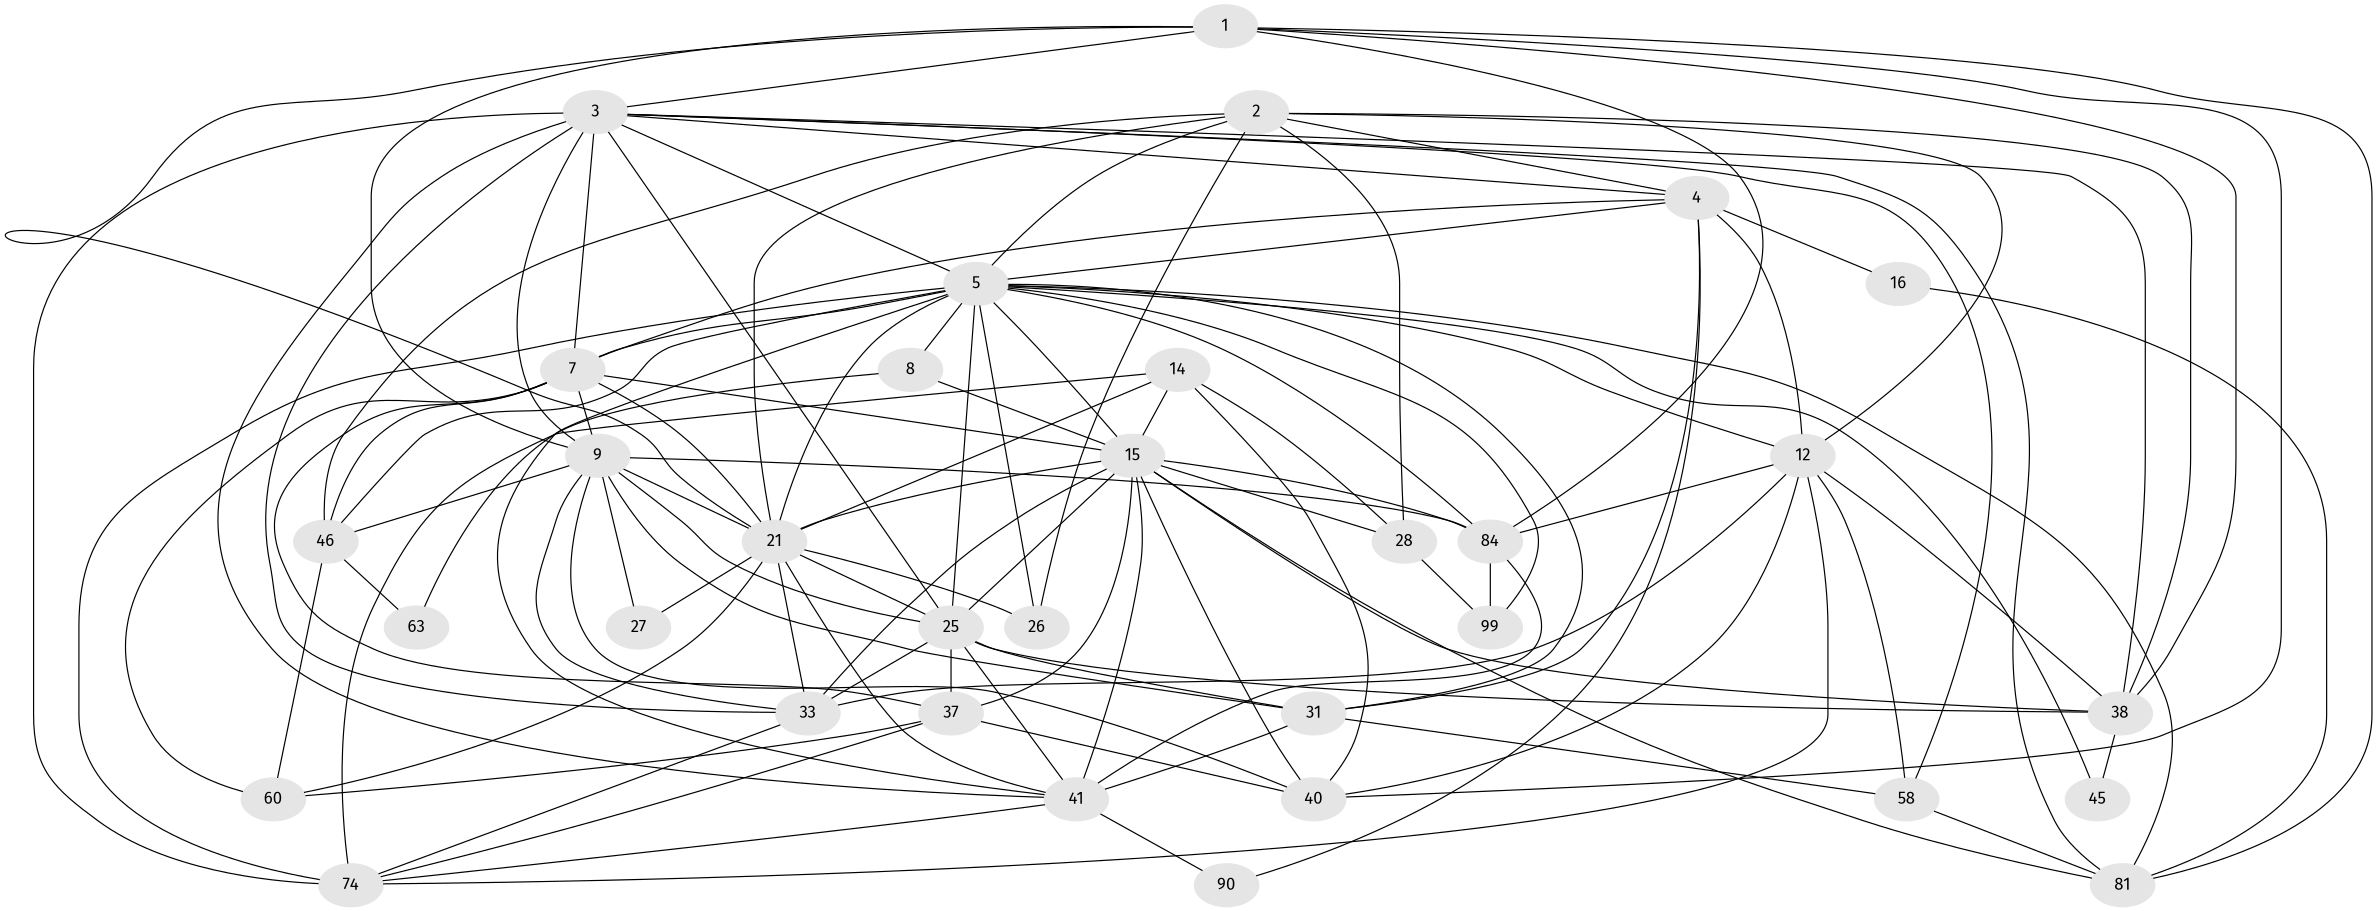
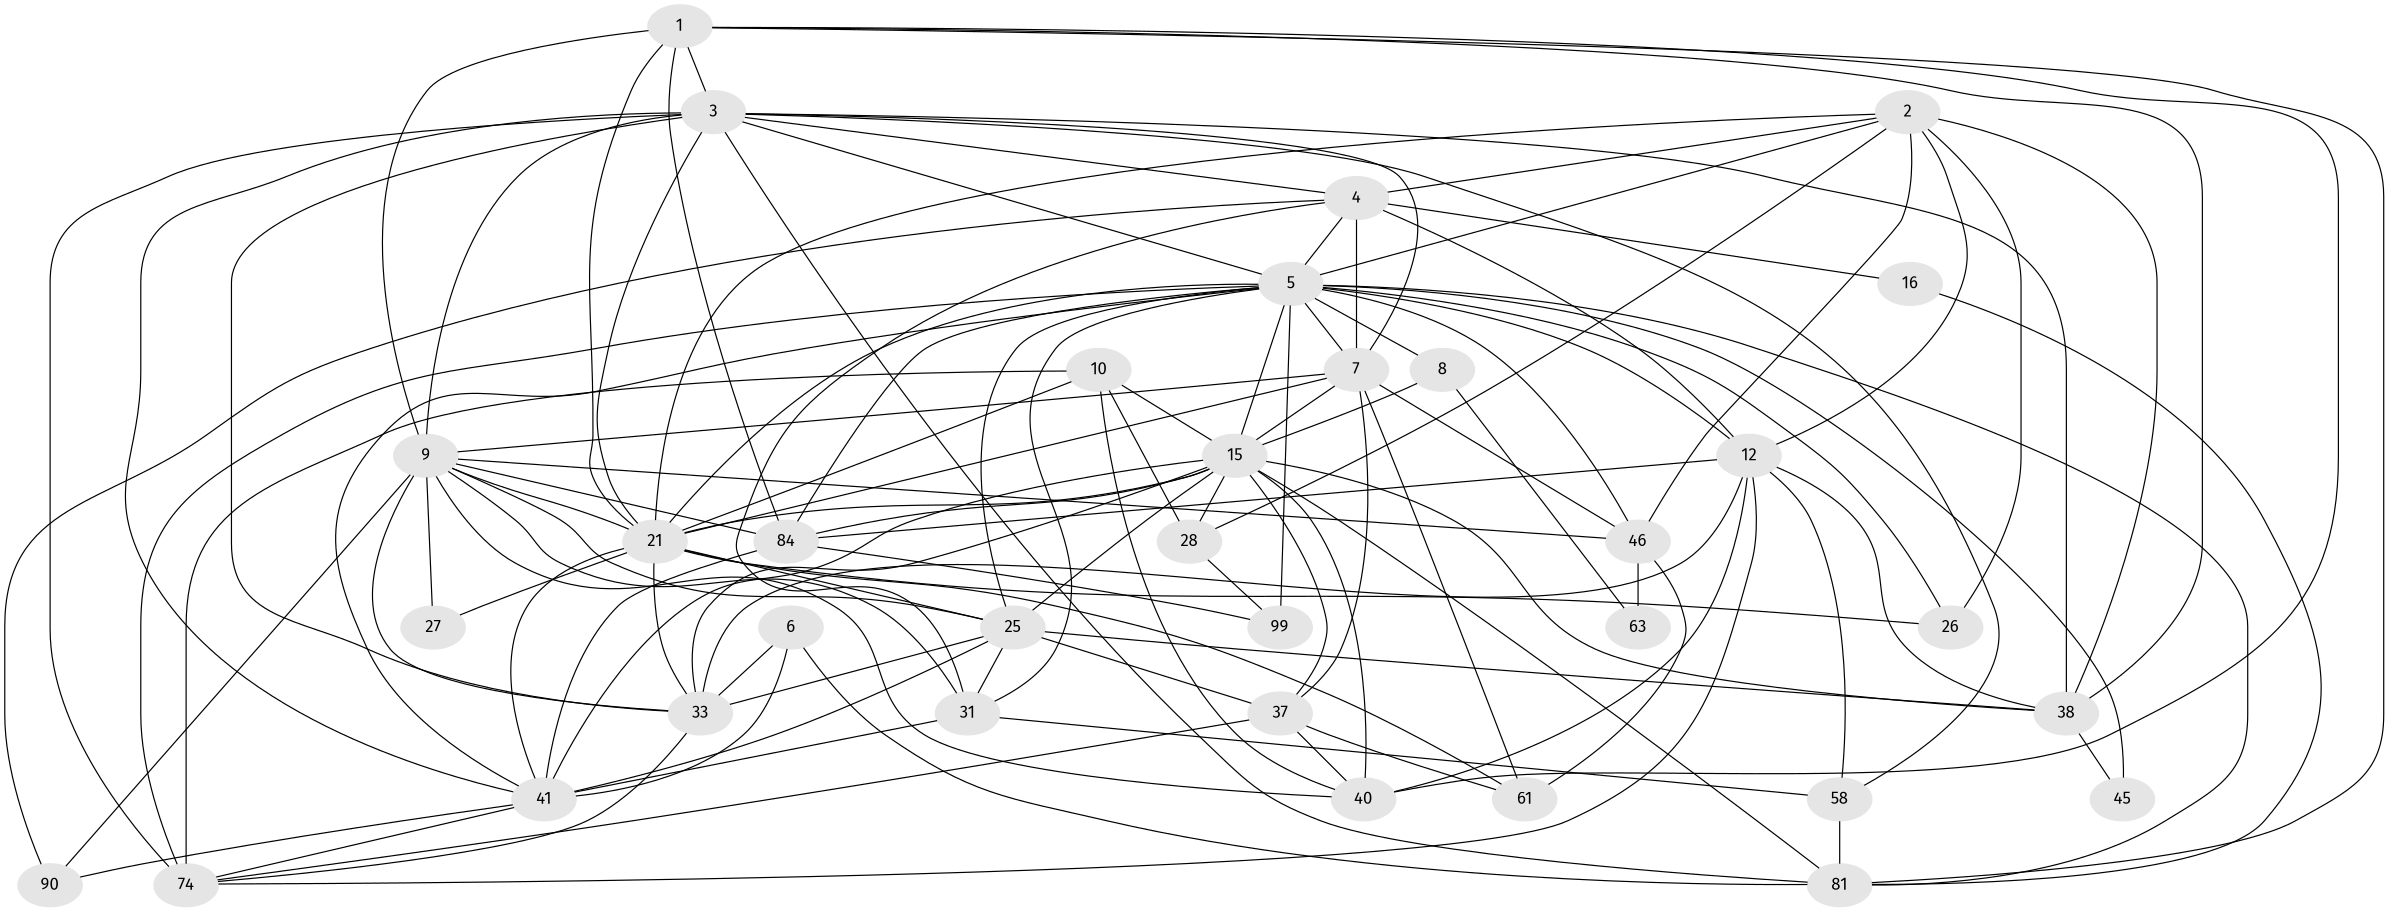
  graph {
    fontname="Fira Sans"
    node [color=gray90 fontname="Fira Sans" style=filled]
    edge [fontname="Fira Sans"]
    1 [super="+36+11"]
    3 [super="+13"]
    9 [super="+19+10+30"]
    21 [super="+100+35"]
    n5 [label=84 super="+29+51+48"]
    38 [super="+71"]
    40 [super="+70+67"]
    81 [super="+95"]
    4 [super="+78+32+47"]
    5 [super="+23+66"]
    7 [super="+87+50+94"]
    25 [super="+59+72+79"]
    33 [super="+42+34"]
    41 [super="+60"]
    58 [super="+76"]
    74 [super="+80+84+97"]
    46 [super="+108+92"]
    31 [super="+52"]
    90
    27
    26 [super="+43+44"]
-   61 [label=60]
+   61
    n23 [label=99]
    45
    2 [super="+56+39"]
    12 [super="+111+17"]
    28 [super="+75"]
    16
    8 [super="+62"]
    15 [super="+65+69"]
    63
    37 [super="+109"]
-   14 [super="+57"]
+   6 [super="+55"]
+   14 [super="+57" label=10]
    1 -- 3
    1 -- 9
    1 -- 21 [weight=2]
    1 -- n5
    1 -- 38
    1 -- 40
    1 -- 81
    3 -- 9 [weight=2]
    3 -- 38
    3 -- 81
    3 -- 4
    3 -- 5
    3 -- 7
-   3 -- 25
+   3 -- 21
    3 -- 33
    3 -- 41
    3 -- 58
    3 -- 74 [weight=2]
    9 -- 21
    9 -- n5 [weight=2]
    9 -- 40
    9 -- 25
    9 -- 33 [weight=2]
    9 -- 46
    9 -- 31 [weight=2]
+   9 -- 90
    9 -- 27
    21 -- 25
    21 -- 33
    21 -- 41
    21 -- 27
    21 -- 26
    21 -- 61
    n5 -- 41
    n5 -- n23
    38 -- 45
    4 -- 5
    4 -- 7
    4 -- 31
    4 -- 90
    4 -- 12 [weight=2]
    4 -- 16
    5 -- 21 [weight=2]
    5 -- n5
    5 -- 81
    5 -- 7 [weight=2]
    5 -- 25 [weight=3]
    5 -- 41
    5 -- 74
    5 -- 46
    5 -- 31
    5 -- 26
    5 -- n23
    5 -- 45
    5 -- 12 [weight=2]
    5 -- 8 [weight=2]
    5 -- 15 [weight=2]
    7 -- 9 [weight=2]
    7 -- 21
    7 -- 46 [weight=2]
    7 -- 61
    7 -- 15
    7 -- 37
    25 -- 38
    25 -- 33 [weight=2]
    25 -- 41
    25 -- 31
    25 -- 37
    33 -- 74
    41 -- 74
    41 -- 90
    58 -- 81
    46 -- 61
    46 -- 63
    31 -- 41
    31 -- 58
    2 -- 21
    2 -- 38
    2 -- 4
    2 -- 5
    2 -- 46
    2 -- 26
    2 -- 12
    2 -- 28
    12 -- n5 [weight=3]
    12 -- 38 [weight=2]
    12 -- 40
    12 -- 33 [weight=2]
    12 -- 58
    12 -- 74
    28 -- n23
    16 -- 81
    8 -- 15 [weight=2]
    8 -- 63
    15 -- 21 [weight=2]
    15 -- n5
    15 -- 38
    15 -- 40
    15 -- 81
    15 -- 25
    15 -- 33
    15 -- 41 [weight=2]
    15 -- 28
    15 -- 37
    37 -- 40
    37 -- 74
    37 -- 61
+   6 -- 81
+   6 -- 33
+   6 -- 41
    14 -- 21
    14 -- 40
    14 -- 74 [weight=2]
    14 -- 28
    14 -- 15
  }
